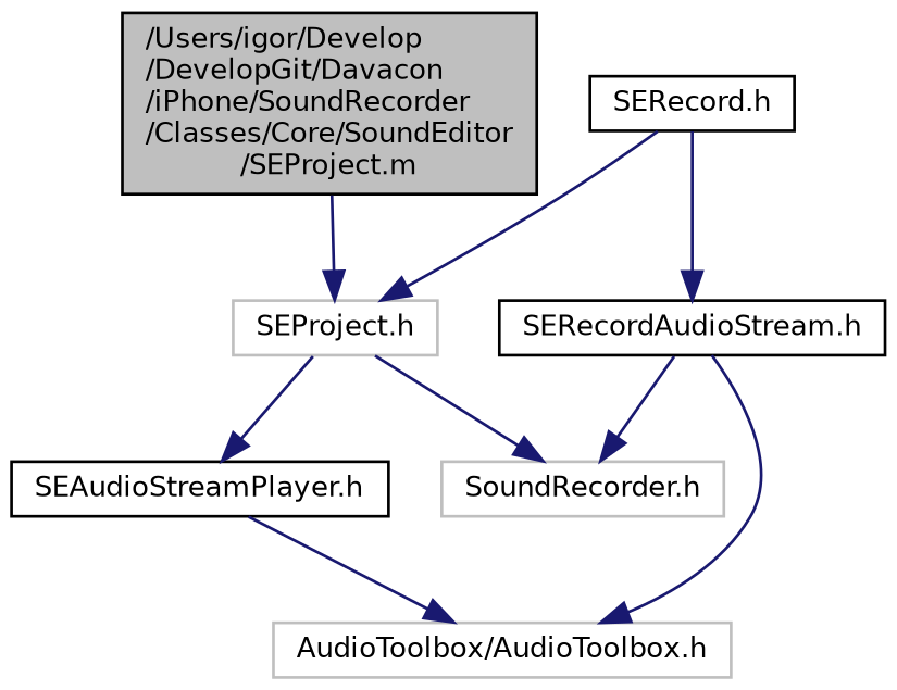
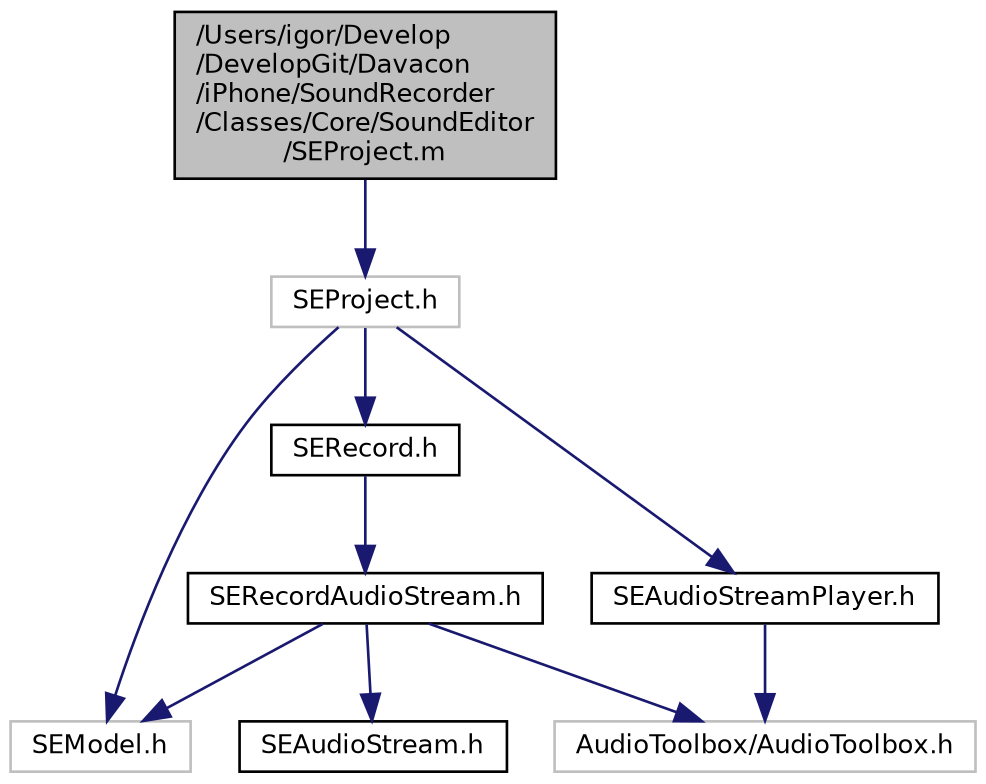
  digraph {
    node [color=black fillcolor=white fontname=Helvetica fontsize=10 shape=record style=filled]
    edge [color=midnightblue fontname=Helvetica fontsize=10 labelfontname=Helvetica labelfontsize=10 style=solid]
    n1 [fillcolor=grey75 fontcolor=black height=0.2 label="/Users/igor/Develop\l/DevelopGit/Davacon\l/iPhone/SoundRecorder\l/Classes/Core/SoundEditor\l/SEProject.m" width=0.4]
    n2 [color=grey75 height=0.2 label="SEProject.h" width=0.4]
-   n3 [color=grey75 height=0.2 label="SoundRecorder.h" width=0.4]
+   n3 [color=grey75 height=0.2 label="SEModel.h" width=0.4]
    n4 [height=0.2 label="SEAudioStreamPlayer.h" width=0.4]
    n5 [height=0.2 label="SERecord.h" width=0.4]
    n6 [color=grey75 height=0.2 label="AudioToolbox/AudioToolbox.h" width=0.4]
    n7 [height=0.2 label="SERecordAudioStream.h" width=0.4]
+   n8 [height=0.2 label="SEAudioStream.h" width=0.4]
    n1 -> n2
    n2 -> n3
    n2 -> n4
-   n5 -> n2
+   n2 -> n5
    n4 -> n6
    n5 -> n7
    n7 -> n3
    n7 -> n6
+   n7 -> n8
  }
